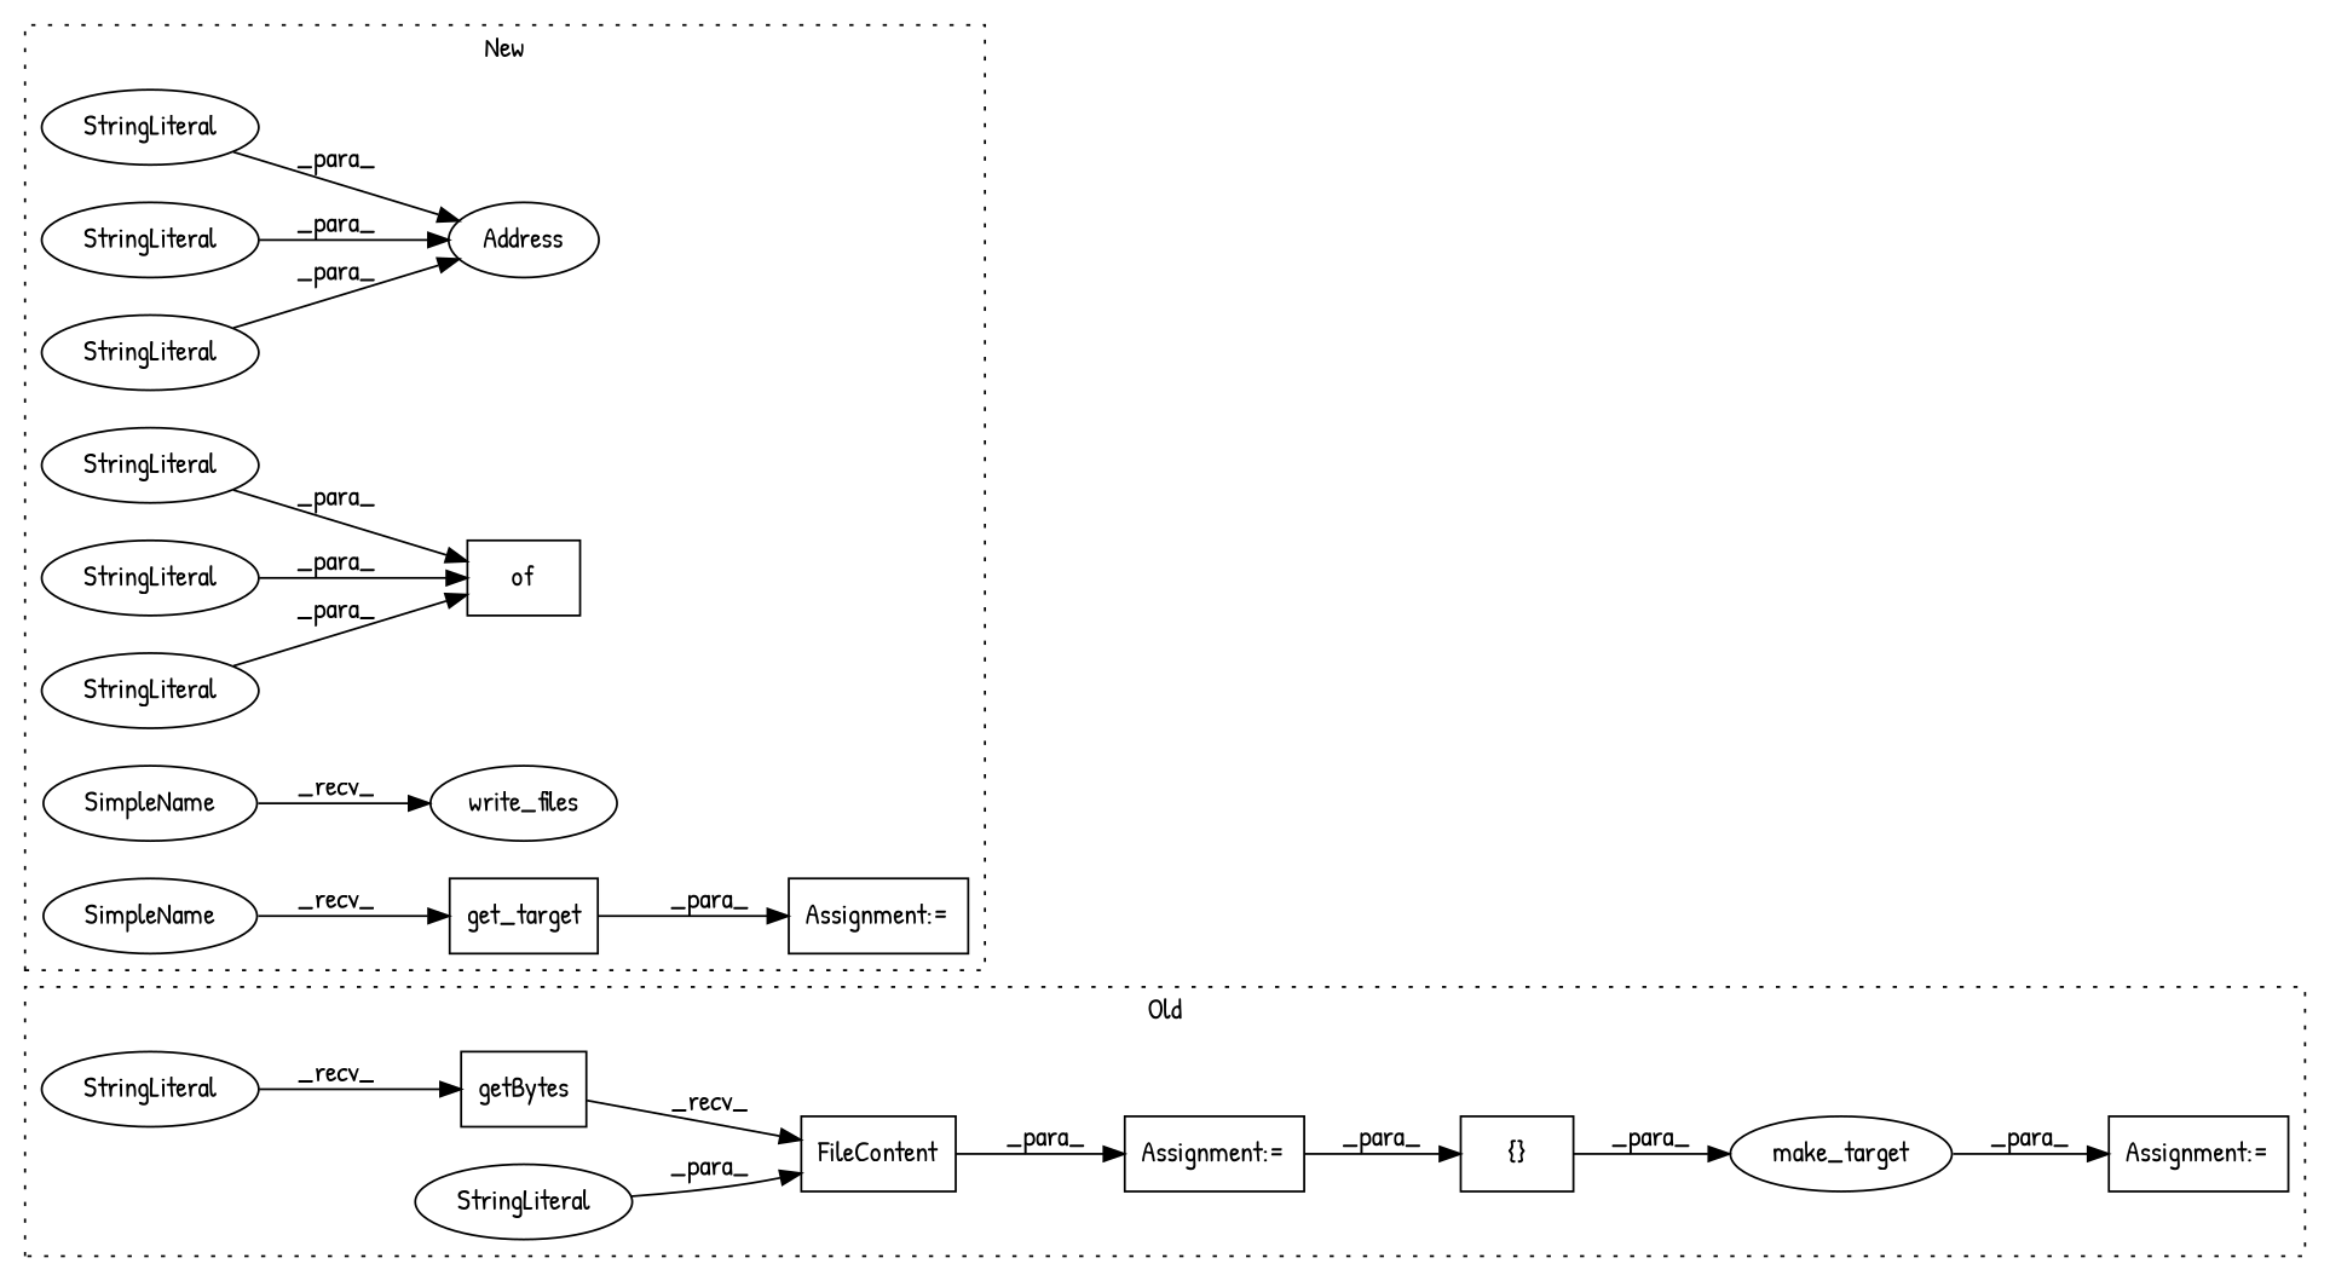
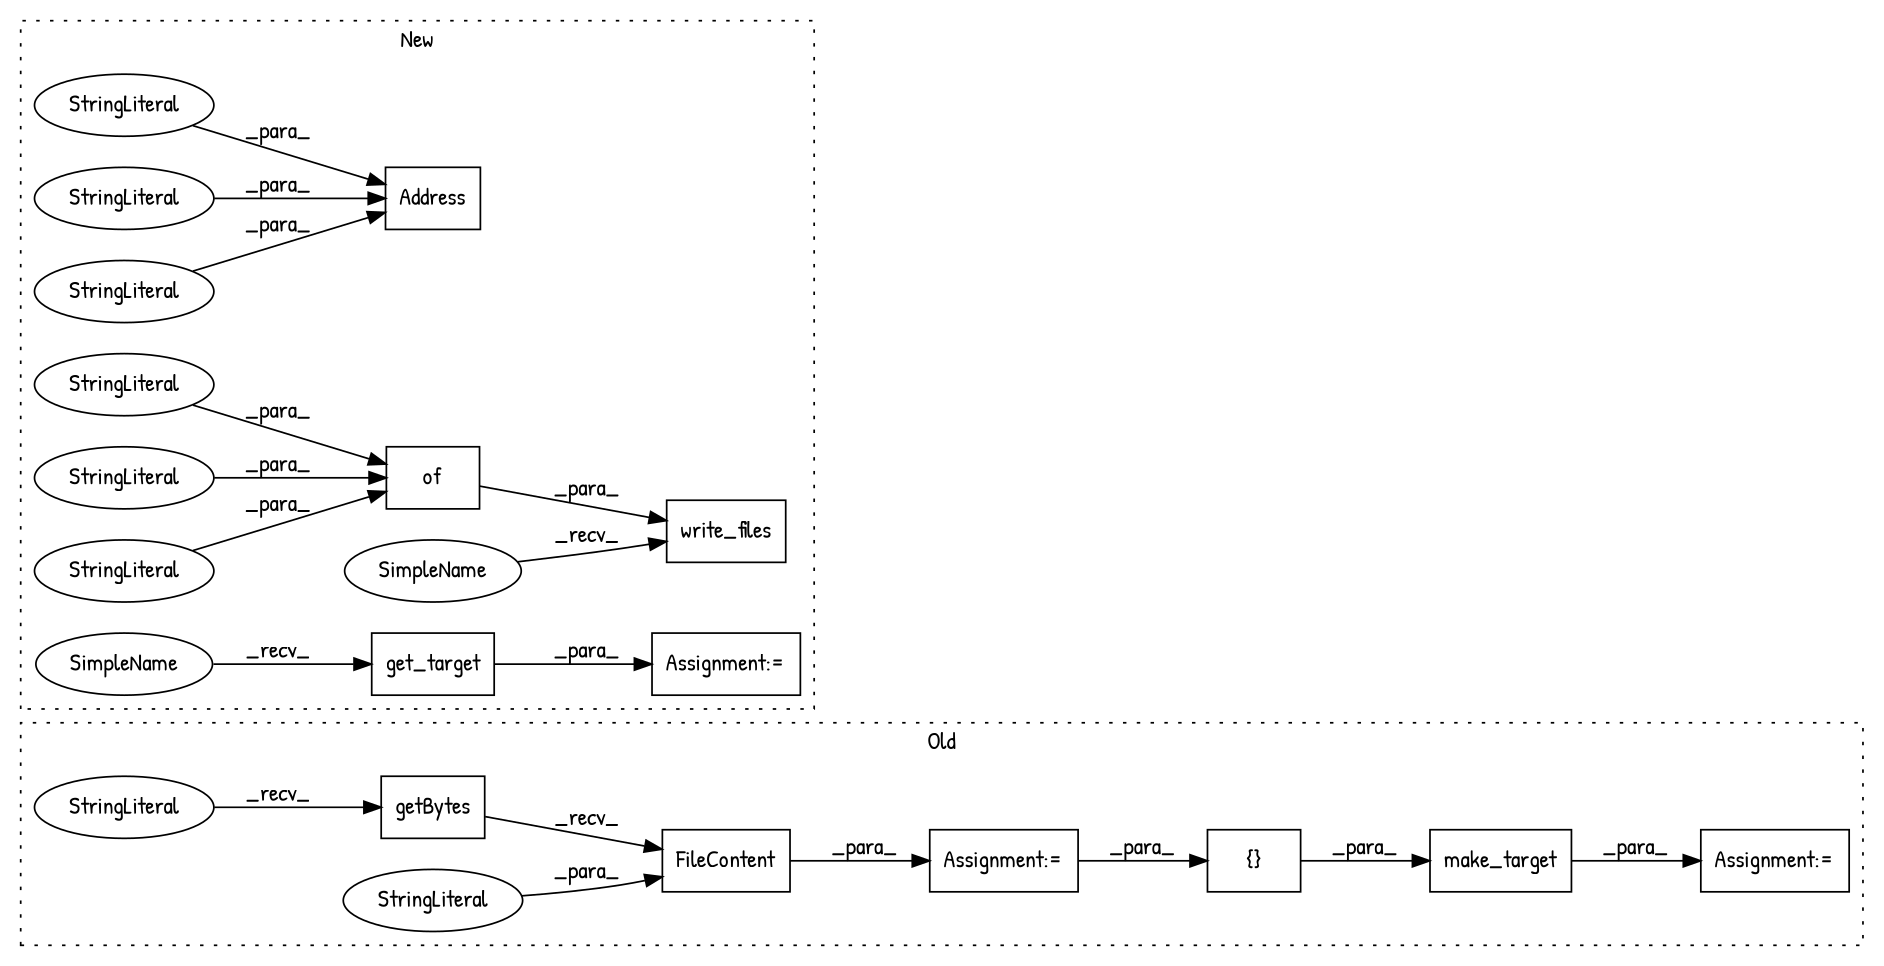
  digraph {
    fontname="Patrick Hand"
    rankdir=LR
    node [a=45 fontname="Patrick Hand" l="12,1" s=7562 shape=box]
    edge [fontname="Patrick Hand"]
    n1 [a=32 l=10 label=getBytes s=7616]
    n2 [a=32 label=FileContent s="7539,7626"]
    n3 [a=4 l="1,1" label="{}" s="7771,7793"]
    n4 [l=53 label=StringLiteral shape=ellipse]
    n5 [l=10 label=StringLiteral s=7551 shape=ellipse]
    n6 [a=7 l=1 label="Assignment:=" s=7538]
-   n7 [a=32 label=make_target s="7738,7794" shape=ellipse]
+   n7 [a=32 label=make_target s="7738,7794"]
    n8 [a=7 l=1 label="Assignment:=" s=7737]
-   n9 [a=32 l="8,1" label=Address s="7554,7576" shape=ellipse]
+   n9 [a=32 l="8,1" label=Address s="7554,7576"]
    n10 [a=32 l="11,1" label=get_target s="7543,7577"]
-   n11 [a=32 label=write_files s="7366,7454" shape=ellipse]
+   n11 [a=32 label=write_files s="7366,7454"]
    n12 [l=3 label=StringLiteral s=7565 shape=ellipse]
    n13 [l=7 label=StringLiteral s=7569 shape=ellipse]
    n14 [l=2 label=StringLiteral shape=ellipse]
    n15 [a=32 l="3,1" label=of s="7382,7453"]
    n16 [a=7 l=1 label="Assignment:=" s=7465]
    n17 [l=26 label=StringLiteral s=7427 shape=ellipse]
    n18 [l=7 label=StringLiteral s=7385 shape=ellipse]
    n19 [l=6 label=StringLiteral s=7402 shape=ellipse]
    n20 [a=42 l=11 label=SimpleName s=7354 shape=ellipse]
    n21 [a=42 l=11 label=SimpleName s=7531 shape=ellipse]
    subgraph cluster_1 {
      label=Old
      style=dotted
      n1
      n2
      n3
      n4
      n5
      n6
      n7
      n8
    }
    subgraph cluster_2 {
      label=New
      style=dotted
      n9
      n10
      n11
      n12
      n13
      n14
      n15
      n16
      n17
      n18
      n19
      n20
      n21
    }
    n1 -> n2 [label=_recv_]
    n2 -> n6 [label=_para_]
    n3 -> n7 [label=_para_]
    n4 -> n1 [label=_recv_]
    n5 -> n2 [label=_para_]
    n6 -> n3 [label=_para_]
    n7 -> n8 [label=_para_]
    n10 -> n16 [label=_para_]
    n12 -> n9 [label=_para_]
    n13 -> n9 [label=_para_]
    n14 -> n9 [label=_para_]
+   n15 -> n11 [label=_para_]
    n17 -> n15 [label=_para_]
    n18 -> n15 [label=_para_]
    n19 -> n15 [label=_para_]
    n20 -> n11 [label=_recv_]
    n21 -> n10 [label=_recv_]
  }
